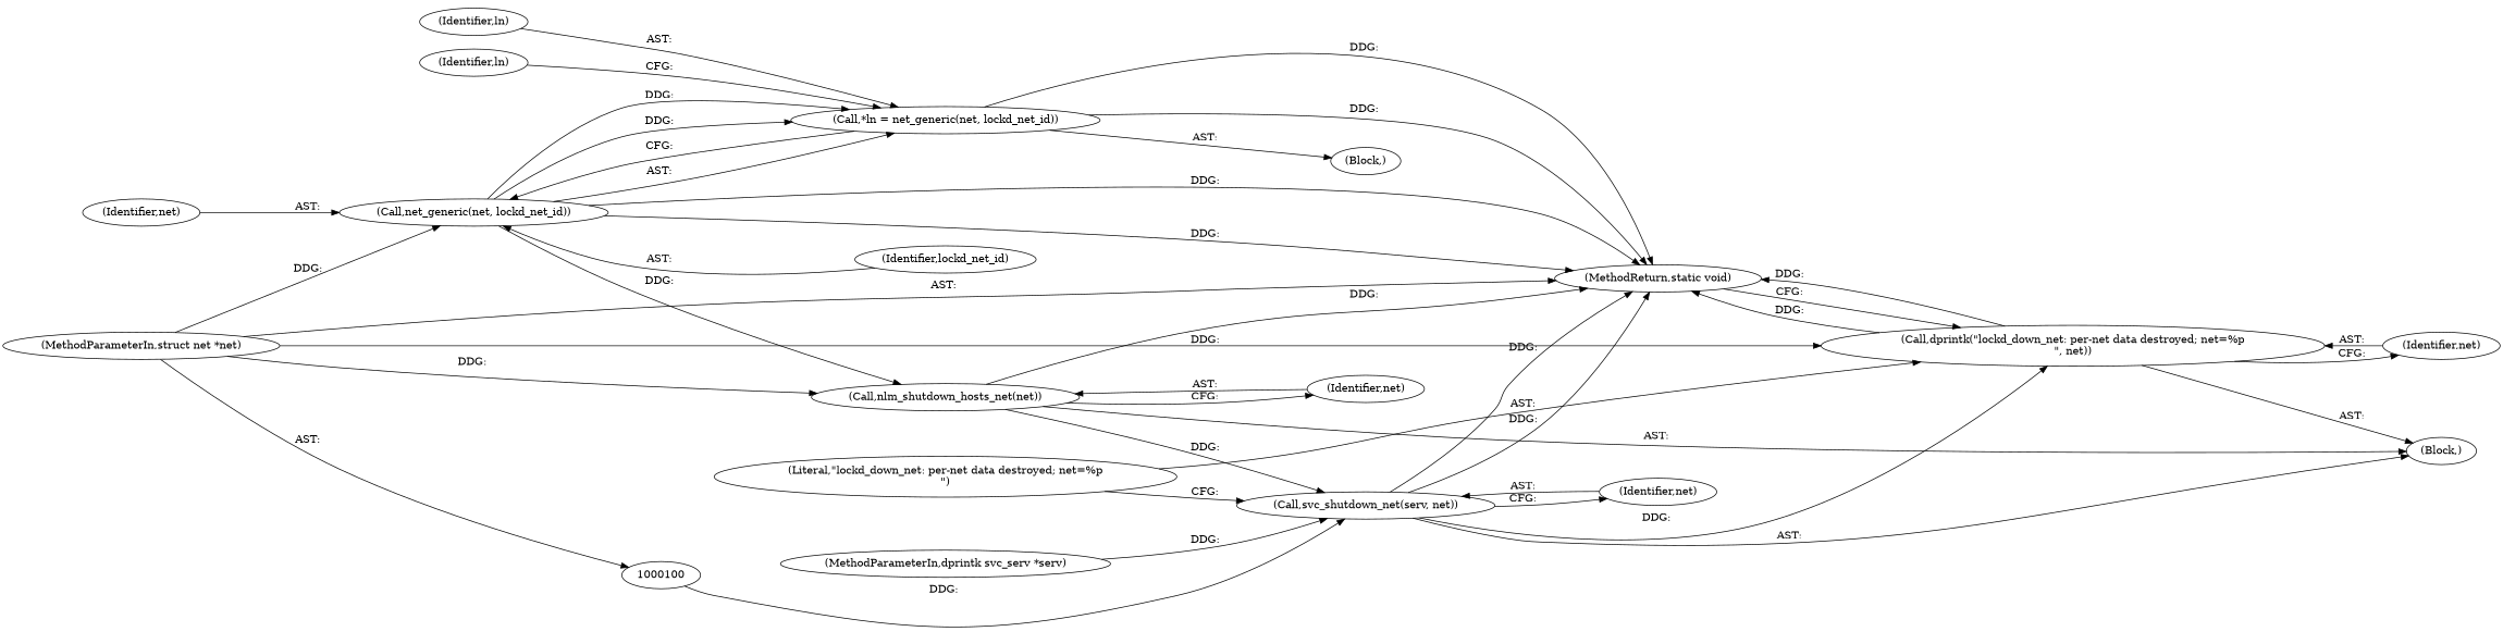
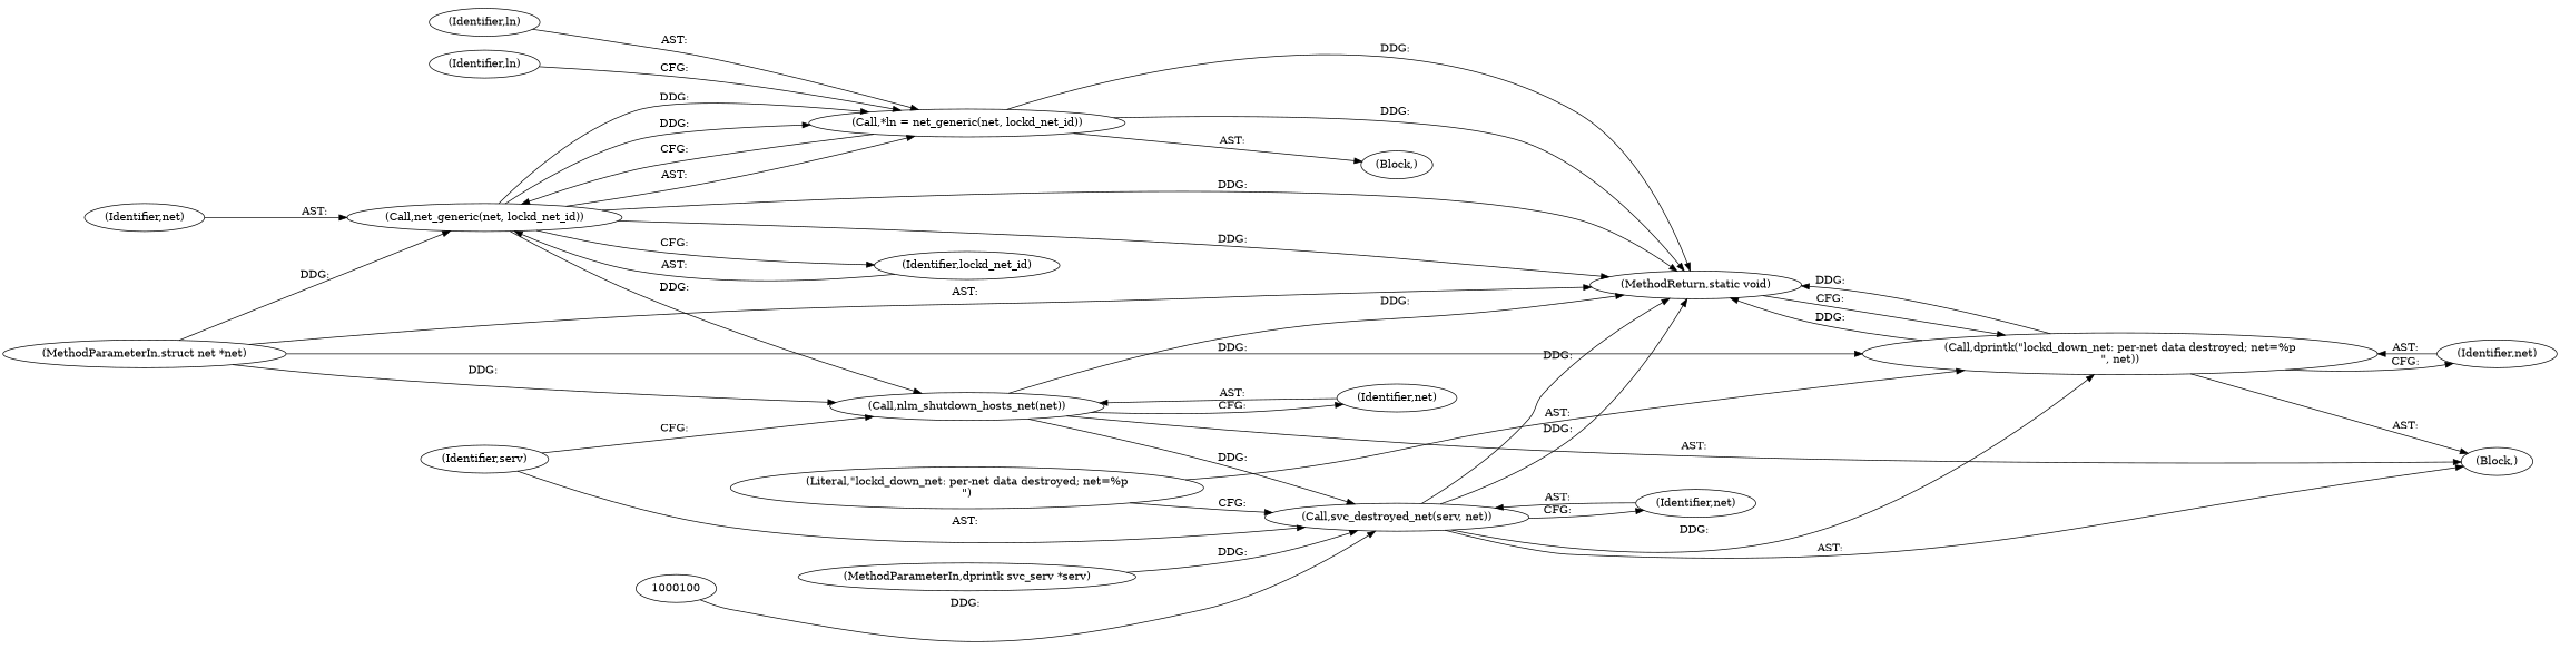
  digraph {
    rankdir=LR
    n1 [label="(Call,net_generic(net, lockd_net_id))"]
    n2 [label="(Call,*ln = net_generic(net, lockd_net_id))"]
    n3 [label="(Call,nlm_shutdown_hosts_net(net))"]
    n4 [label="(Identifier,lockd_net_id)"]
    n5 [label="(MethodReturn,static void)"]
    n6 [label="(Block,)"]
-   n7 [label="(Call,svc_shutdown_net(serv, net))"]
+   n7 [label="(Call,svc_destroyed_net(serv, net))"]
    n8 [label="(Identifier,net)"]
    n9 [label="(Block,)"]
    n10 [label="(Call,dprintk(\"lockd_down_net: per-net data destroyed; net=%p\n\", net))"]
    n11 [label="(MethodParameterIn,struct net *net)"]
    1000100
    n13 [label="(Identifier,net)"]
    n14 [label="(Identifier,net)"]
    n15 [label="(MethodParameterIn,dprintk svc_serv *serv)"]
    n16 [label="(Identifier,net)"]
    n17 [label="(Identifier,ln)"]
    n18 [label="(Identifier,ln)"]
+   n19 [label="(Identifier,serv)"]
    n20 [label="(Literal,\"lockd_down_net: per-net data destroyed; net=%p\n\")"]
    n1 -> n2 [label="AST: "]
    n1 -> n2 [label="DDG: "]
    n1 -> n2 [label="DDG: "]
    n1 -> n3 [label="DDG: "]
+   n1 -> n4 [label="CFG: "]
    n1 -> n5 [label="DDG: "]
    n1 -> n5 [label="DDG: "]
    n2 -> n1 [label="CFG: "]
    n2 -> n5 [label="DDG: "]
    n2 -> n5 [label="DDG: "]
    n2 -> n6 [label="AST: "]
    n3 -> n5 [label="DDG: "]
    n3 -> n7 [label="DDG: "]
    n3 -> n8 [label="CFG: "]
    n3 -> n9 [label="AST: "]
    n4 -> n1 [label="AST: "]
    n5 -> n10 [label="CFG: "]
    n7 -> n5 [label="DDG: "]
    n7 -> n5 [label="DDG: "]
    n7 -> n9 [label="AST: "]
    n7 -> n10 [label="DDG: "]
    n7 -> n13 [label="CFG: "]
    n8 -> n3 [label="AST: "]
    n10 -> n5 [label="DDG: "]
    n10 -> n5 [label="DDG: "]
    n10 -> n9 [label="AST: "]
    n10 -> n14 [label="CFG: "]
    n11 -> n1 [label="DDG: "]
    n11 -> n3 [label="DDG: "]
    n11 -> n5 [label="AST: "]
    n11 -> n10 [label="DDG: "]
-   n11 -> 1000100 [label="AST: "]
    1000100 -> n7 [label="DDG: "]
    n13 -> n7 [label="AST: "]
    n14 -> n10 [label="AST: "]
    n15 -> n7 [label="DDG: "]
    n16 -> n1 [label="AST: "]
    n17 -> n2 [label="AST: "]
    n18 -> n2 [label="CFG: "]
+   n19 -> n3 [label="CFG: "]
+   n19 -> n7 [label="AST: "]
    n20 -> n7 [label="CFG: "]
    n20 -> n10 [label="AST: "]
  }
